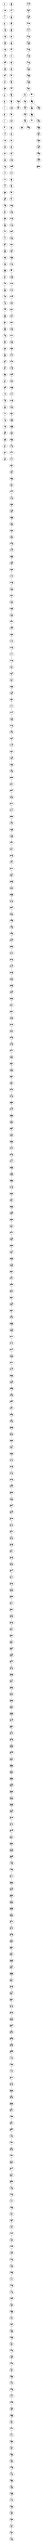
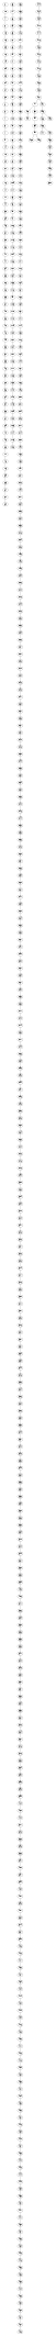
  graph {
    2
    10
    4
    6
    15
    13
    25
    18
    19
    29
    23
    24
    27
    30
    8
    3
    7
    5
    1
    9
    14
    12
    20
    21
    22
    16
    17
    11
    44
    52
    39
    45
    31
    32
    36
    41
    47
    34
    33
    26
    28
    35
    37
    40
    38
    42
    48
    49
    53
    57
    55
    46
    50
    62
    56
    64
    54
    58
    61
    69
    70
    43
    68
    77
    76
    73
    59
    63
    67
    81
    60
    65
    74
    66
    89
    85
    87
    88
    79
    71
    75
    82
    91
    98
    94
    95
    93
    100
    92
    107
    86
    78
    72
    80
    84
    102
    109
    117
    83
    96
    90
    97
    106
    108
    113
    116
    104
    126
    127
    134
    138
    118
    99
    105
    110
    112
    119
    120
    121
    124
    101
    103
    111
    123
    132
    140
    142
    145
    129
    122
    125
    114
    115
    128
-   131
    133
    135
    130
    136
    148
    147
    141
    137
    154
    156
    151
    144
    146
    150
    139
    155
    158
    162
    152
    143
    149
    153
    159
    160
    170
    175
    166
    181
    182
    183
    188
    191
    199
    180
    172
    173
    177
    178
    161
    164
    167
    168
    169
    157
    171
    174
    185
    176
    192
    184
    179
    187
    189
    186
    196
    200
    201
    204
    206
    211
    214
    202
    190
    163
    165
    197
    207
    213
    194
    217
    234
    205
    222
    235
    216
    224
    226
    195
    193
    198
    209
    208
    210
    218
    219
    215
    223
    225
    229
    228
    227
    221
    203
    212
    220
    243
    245
    247
    232
    231
    236
    237
    251
    242
    248
    250
    249
    258
    252
    254
    230
    238
    240
    246
    244
    233
    255
    256
    275
    262
    257
    266
    259
    260
    261
    241
    239
    280
    284
    263
    285
    287
    291
    290
    300
    281
    269
    267
    292
    253
    265
    271
    270
    274
    283
    277
    279
    286
    289
    295
    293
    294
    297
    296
    298
    305
    306
    282
    264
    268
    272
    273
    276
    278
    299
    302
    288
    304
    309
    310
    312
    347
    348
    315
    307
    313
    308
    314
    317
    318
    323
    320
    311
    301
    303
    316
    321
    327
    331
    334
    339
    344
    346
    325
    324
    326
    322
    328
    330
    333
    319
    337
    340
    343
    353
    349
    360
    356
    352
    358
    359
    362
    366
    365
    369
    370
    372
    379
    381
    382
    385
    389
    405
    408
    371
    386
    329
    332
    336
    335
    338
    341
    342
    345
    350
    351
    357
    363
    354
    355
    361
    373
    364
    367
    376
    378
    383
    384
    392
    393
    395
    399
    412
    422
    410
    377
    375
    368
    396
    388
    391
    400
    397
    394
    402
    401
    398
    407
    380
    374
    387
    390
    406
    413
    417
    423
    427
    434
    404
    414
    420
    419
    409
    416
    428
    403
    411
    415
    418
    429
    430
    435
    421
    424
    433
    425
    431
    448
    439
    442
    437
    438
    440
    443
    444
    449
    459
    455
    451
    447
    441
    452
    457
    436
    432
    445
    446
    456
    458
    465
    472
    466
    450
    460
    467
    461
    426
    479
    464
    469
    470
    474
    478
    463
    473
    475
    476
    468
    483
    485
    487
    471
    491
    480
    481
    493
    497
    494
    484
    490
    482
    496
    488
    495
    486
    477
    492
    453
    454
    462
    489
    498
    499
    500
    2 -- 10
    10 -- 4
    4 -- 6
    6 -- 15
    15 -- 13
    13 -- 25
    25 -- 18
    18 -- 19
    19 -- 29
    29 -- 23
    23 -- 24
    24 -- 27
    27 -- 30
    30 -- 8
    8 -- 3
    3 -- 7
    7 -- 5
    5 -- 1
    1 -- 9
    9 -- 14
    14 -- 12
    12 -- 20
    20 -- 21
    21 -- 22
    22 -- 16
    16 -- 17
    17 -- 11
    11 -- 44
    44 -- 52
    52 -- 39
    39 -- 45
    45 -- 31
    31 -- 32
    32 -- 36
    36 -- 41
    41 -- 47
    47 -- 34
    34 -- 33
    33 -- 26
    26 -- 28
    28 -- 35
    35 -- 37
    37 -- 40
    40 -- 38
    38 -- 42
    42 -- 48
    48 -- 49
    49 -- 53
    53 -- 57
    57 -- 55
    55 -- 46
    46 -- 50
    50 -- 62
    62 -- 56
    56 -- 64
    64 -- 54
    54 -- 58
    58 -- 61
    61 -- 69
    69 -- 70
    70 -- 43
    43 -- 68
    68 -- 77
    77 -- 76
    76 -- 73
    73 -- 59
    59 -- 63
    63 -- 67
    67 -- 81
    81 -- 60
    65 -- 74
    74 -- 66
    66 -- 89
    89 -- 85
    85 -- 87
    87 -- 88
    88 -- 79
    79 -- 71
    71 -- 75
    75 -- 82
    82 -- 91
    91 -- 98
    98 -- 94
    94 -- 95
    95 -- 93
    93 -- 100
    100 -- 92
    92 -- 107
    107 -- 86
    86 -- 78
    78 -- 72
    72 -- 80
    80 -- 84
    84 -- 102
    102 -- 109
    109 -- 117
    117 -- 83
    83 -- 96
    96 -- 90
    90 -- 97
    97 -- 106
    106 -- 108
    108 -- 113
    113 -- 116
    116 -- 104
    104 -- 126
    126 -- 127
    127 -- 134
    134 -- 138
    138 -- 118
    118 -- 99
    99 -- 105
    105 -- 110
    110 -- 112
    112 -- 119
    119 -- 120
    120 -- 121
    121 -- 124
    124 -- 101
    101 -- 103
    103 -- 111
    111 -- 123
    123 -- 132
    132 -- 140
    140 -- 142
    142 -- 145
    145 -- 129
    129 -- 122
    122 -- 125
    125 -- 114
    114 -- 115
    115 -- 128
-   128 -- 131
-   131 -- 133
    133 -- 135
    135 -- 130
    130 -- 136
    136 -- 148
    148 -- 147
    147 -- 141
    141 -- 137
    137 -- 154
    154 -- 156
    156 -- 151
    151 -- 144
    144 -- 146
    146 -- 150
    150 -- 139
    139 -- 155
    155 -- 158
    158 -- 162
    162 -- 152
    152 -- 143
    143 -- 149
    149 -- 153
    153 -- 159
    159 -- 160
    160 -- 170
    170 -- 175
    175 -- 166
    166 -- 181
    181 -- 182
    182 -- 183
    183 -- 188
    188 -- 191
    191 -- 199
    199 -- 180
    180 -- 172
    172 -- 173
    173 -- 177
    177 -- 178
    178 -- 161
    161 -- 164
    164 -- 167
    167 -- 168
    168 -- 169
    169 -- 157
    157 -- 171
    171 -- 174
    174 -- 185
    185 -- 176
    176 -- 192
    192 -- 184
    184 -- 179
    179 -- 187
    187 -- 189
    189 -- 186
    186 -- 196
    196 -- 200
    200 -- 201
    201 -- 204
    204 -- 206
    206 -- 211
    211 -- 214
    214 -- 202
    202 -- 190
    190 -- 163
    163 -- 165
    165 -- 197
    197 -- 207
    207 -- 213
    213 -- 194
    194 -- 217
    217 -- 234
    234 -- 205
    205 -- 222
    222 -- 235
    235 -- 216
    216 -- 224
    224 -- 226
    226 -- 195
    195 -- 193
    193 -- 198
    198 -- 209
    209 -- 208
    208 -- 210
    210 -- 218
    218 -- 219
    219 -- 215
    215 -- 223
    223 -- 225
    225 -- 229
    229 -- 228
    228 -- 227
    227 -- 221
    221 -- 203
    203 -- 212
    212 -- 220
    220 -- 243
    243 -- 245
    245 -- 247
    247 -- 232
    232 -- 231
    231 -- 236
    236 -- 237
    237 -- 251
    251 -- 242
    242 -- 248
    248 -- 250
    250 -- 249
    249 -- 258
    258 -- 252
    252 -- 254
    254 -- 230
    230 -- 238
    238 -- 240
    240 -- 246
    246 -- 244
    244 -- 233
    233 -- 255
    255 -- 256
    256 -- 275
    275 -- 262
    262 -- 257
    257 -- 266
    266 -- 259
    259 -- 260
    260 -- 261
    261 -- 241
    241 -- 239
    239 -- 280
    280 -- 284
    284 -- 263
    263 -- 285
    285 -- 287
    287 -- 291
    291 -- 290
    290 -- 300
    300 -- 281
    281 -- 269
    269 -- 267
    267 -- 292
    292 -- 253
    253 -- 265
    265 -- 271
    271 -- 270
    270 -- 274
    274 -- 283
    283 -- 277
    277 -- 279
    279 -- 286
    286 -- 289
    289 -- 295
    295 -- 293
    293 -- 294
    294 -- 297
    297 -- 296
    296 -- 298
    298 -- 305
    305 -- 306
    306 -- 282
    282 -- 264
    264 -- 268
    268 -- 272
    272 -- 273
    273 -- 276
    276 -- 278
    278 -- 299
    299 -- 302
    302 -- 288
    288 -- 304
    304 -- 309
    309 -- 310
    310 -- 312
    312 -- 347
    347 -- 348
    348 -- 315
    315 -- 307
    307 -- 313
    313 -- 308
    308 -- 314
    314 -- 317
    317 -- 318
    318 -- 323
    323 -- 320
    320 -- 311
    311 -- 301
    301 -- 303
    303 -- 316
    316 -- 321
    321 -- 327
    327 -- 331
    331 -- 334
    334 -- 339
    339 -- 344
    344 -- 346
    346 -- 325
    325 -- 324
    324 -- 326
    326 -- 322
    322 -- 328
    328 -- 330
    330 -- 333
    333 -- 319
    319 -- 337
    337 -- 340
    340 -- 343
    343 -- 353
    353 -- 349
    349 -- 360
    360 -- 356
    356 -- 352
    352 -- 358
    358 -- 359
    359 -- 362
    362 -- 366
    366 -- 365
    365 -- 369
    369 -- 370
    370 -- 372
    372 -- 379
    379 -- 381
    381 -- 382
    382 -- 385
    385 -- 389
    389 -- 405
    405 -- 408
    408 -- 371
    371 -- 386
    386 -- 329
    329 -- 332
    332 -- 336
    336 -- 335
    335 -- 338
    338 -- 341
    341 -- 342
    342 -- 345
    345 -- 350
    350 -- 351
    351 -- 357
    357 -- 363
    363 -- 354
    354 -- 355
    355 -- 361
    361 -- 373
    373 -- 364
    364 -- 367
    367 -- 376
    376 -- 378
    378 -- 383
    383 -- 384
    384 -- 392
    392 -- 393
    393 -- 395
    395 -- 399
    399 -- 412
    412 -- 422
    422 -- 410
    410 -- 377
    377 -- 375
    375 -- 368
    368 -- 396
    396 -- 388
    388 -- 391
    391 -- 400
    400 -- 397
    397 -- 394
    394 -- 402
    402 -- 401
    401 -- 398
    398 -- 407
    407 -- 380
    380 -- 374
    374 -- 387
    387 -- 390
    390 -- 406
    406 -- 413
    413 -- 417
    417 -- 423
    423 -- 427
    427 -- 434
    434 -- 404
    404 -- 414
    414 -- 420
    420 -- 419
    419 -- 409
    409 -- 416
    416 -- 428
    428 -- 403
    403 -- 411
    411 -- 415
    415 -- 418
    418 -- 429
    429 -- 430
    430 -- 435
    435 -- 421
    421 -- 424
    424 -- 433
    433 -- 425
    425 -- 431
    431 -- 448
    448 -- 439
    439 -- 442
    442 -- 437
    437 -- 438
    438 -- 440
    440 -- 443
    443 -- 444
    444 -- 449
    449 -- 459
    459 -- 455
    455 -- 451
    451 -- 447
    447 -- 441
    441 -- 452
    452 -- 457
    457 -- 436
    436 -- 432
    432 -- 445
    445 -- 446
    446 -- 456
    456 -- 458
    458 -- 465
    465 -- 472
    472 -- 466
    466 -- 450
    450 -- 460
    460 -- 467
    467 -- 461
    461 -- 426
    479 -- 464
    464 -- 469
    469 -- 470
    470 -- 474
    474 -- 478
    478 -- 463
    463 -- 473
    473 -- 475
    475 -- 476
    476 -- 468
    468 -- 483
    483 -- 485
    485 -- 487
    487 -- 471
    487 -- 491
    471 -- 480
    471 -- 481
    491 -- 493
    480 -- 497
    481 -- 494
    493 -- 488
    493 -- 495
    494 -- 484
    484 -- 490
    490 -- 482
    490 -- 496
    488 -- 486
    486 -- 477
    486 -- 492
    492 -- 453
    453 -- 454
    454 -- 462
    462 -- 489
    489 -- 498
    498 -- 499
    499 -- 500
  }
